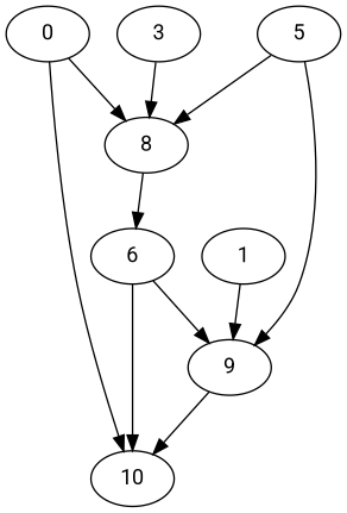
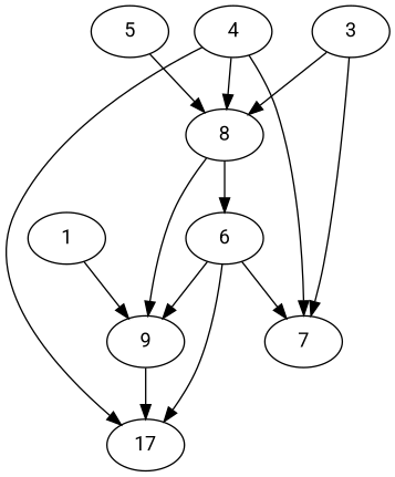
  digraph {
    fontname=Roboto
    node [alpha=0.01 fontname=Roboto]
    edge [fontname=Roboto]
    1 [expect_size=42882048]
    9 [alpha=0.08 expect_size=26634240]
-   10 [alpha=0.13 expect_size=22487040]
+   10 [alpha=0.13 expect_size=22487040 label=17]
    3 [alpha=0.03 expect_size=12341248]
+   7 [alpha=0.07 expect_size=25062400]
    8 [expect_size=48336896]
    6 [alpha=0.13 expect_size=14588928]
-   4 [alpha=0.16 expect_size=30601216 label=0]
+   4 [alpha=0.16 expect_size=30601216]
    5 [alpha=0.07 expect_size=32909312]
    1 -> 9
    9 -> 10
+   3 -> 7
    3 -> 8
    8 -> 6
    6 -> 9
    6 -> 10
+   6 -> 7
    4 -> 10
+   4 -> 7
    4 -> 8
-   5 -> 9
+   8 -> 9
    5 -> 8
  }
